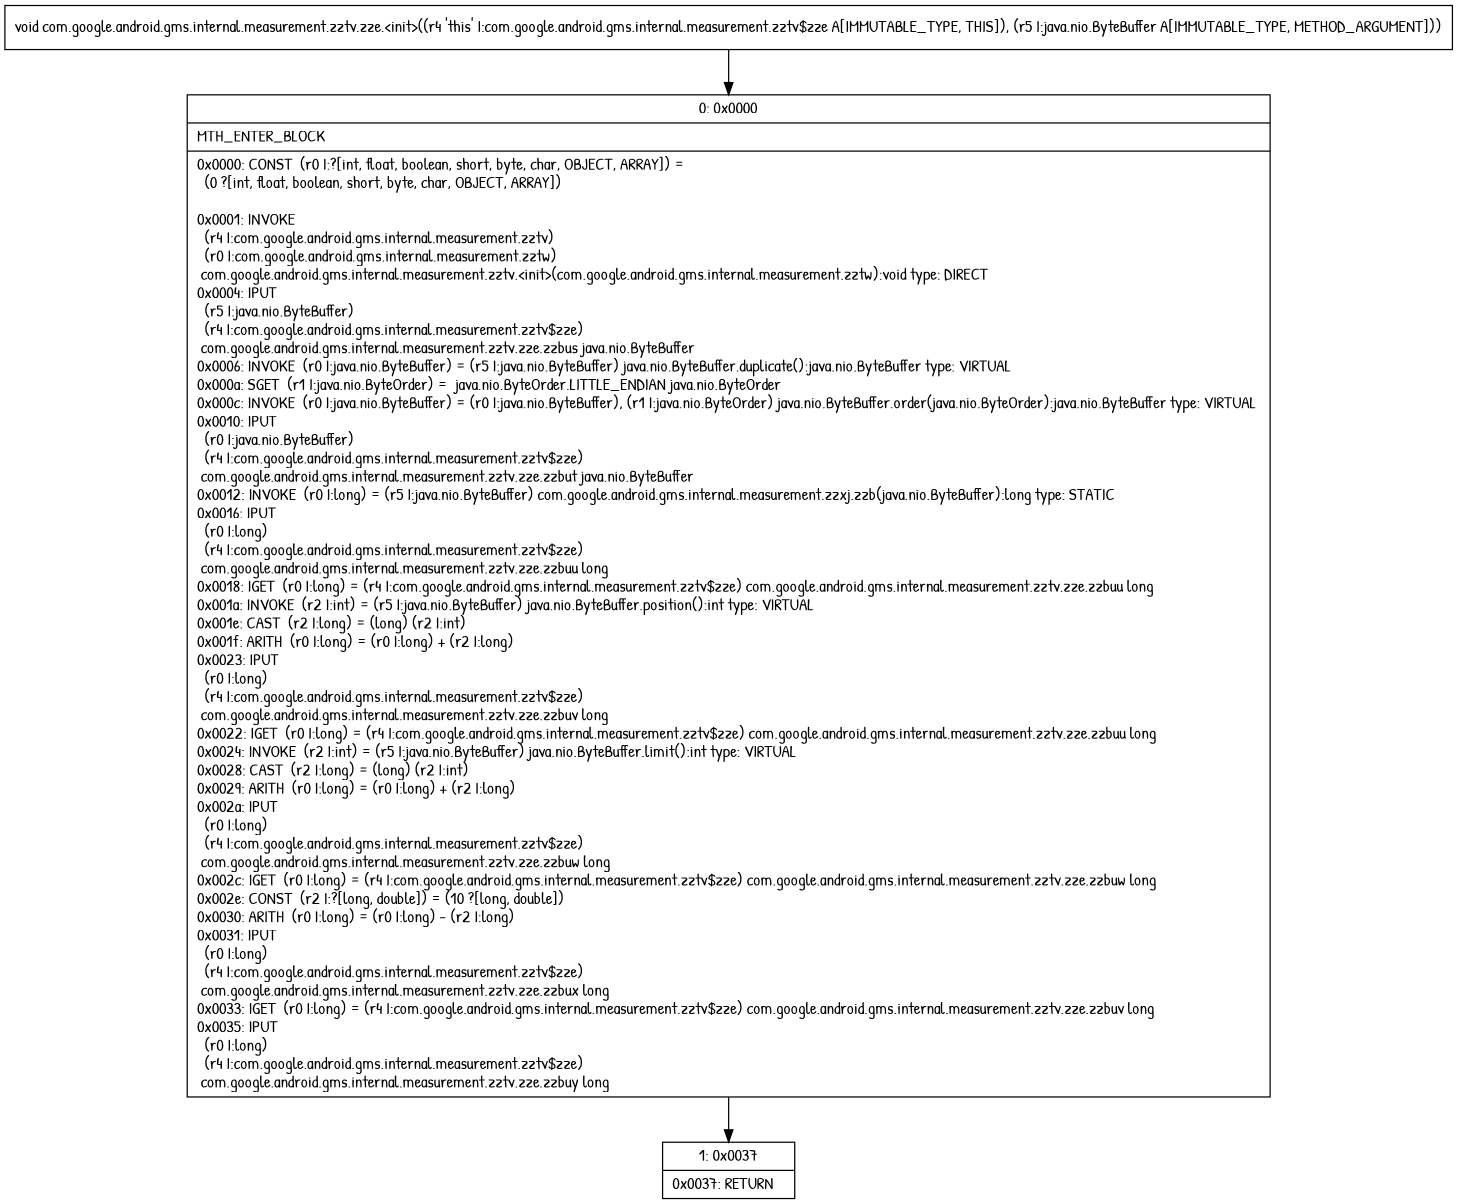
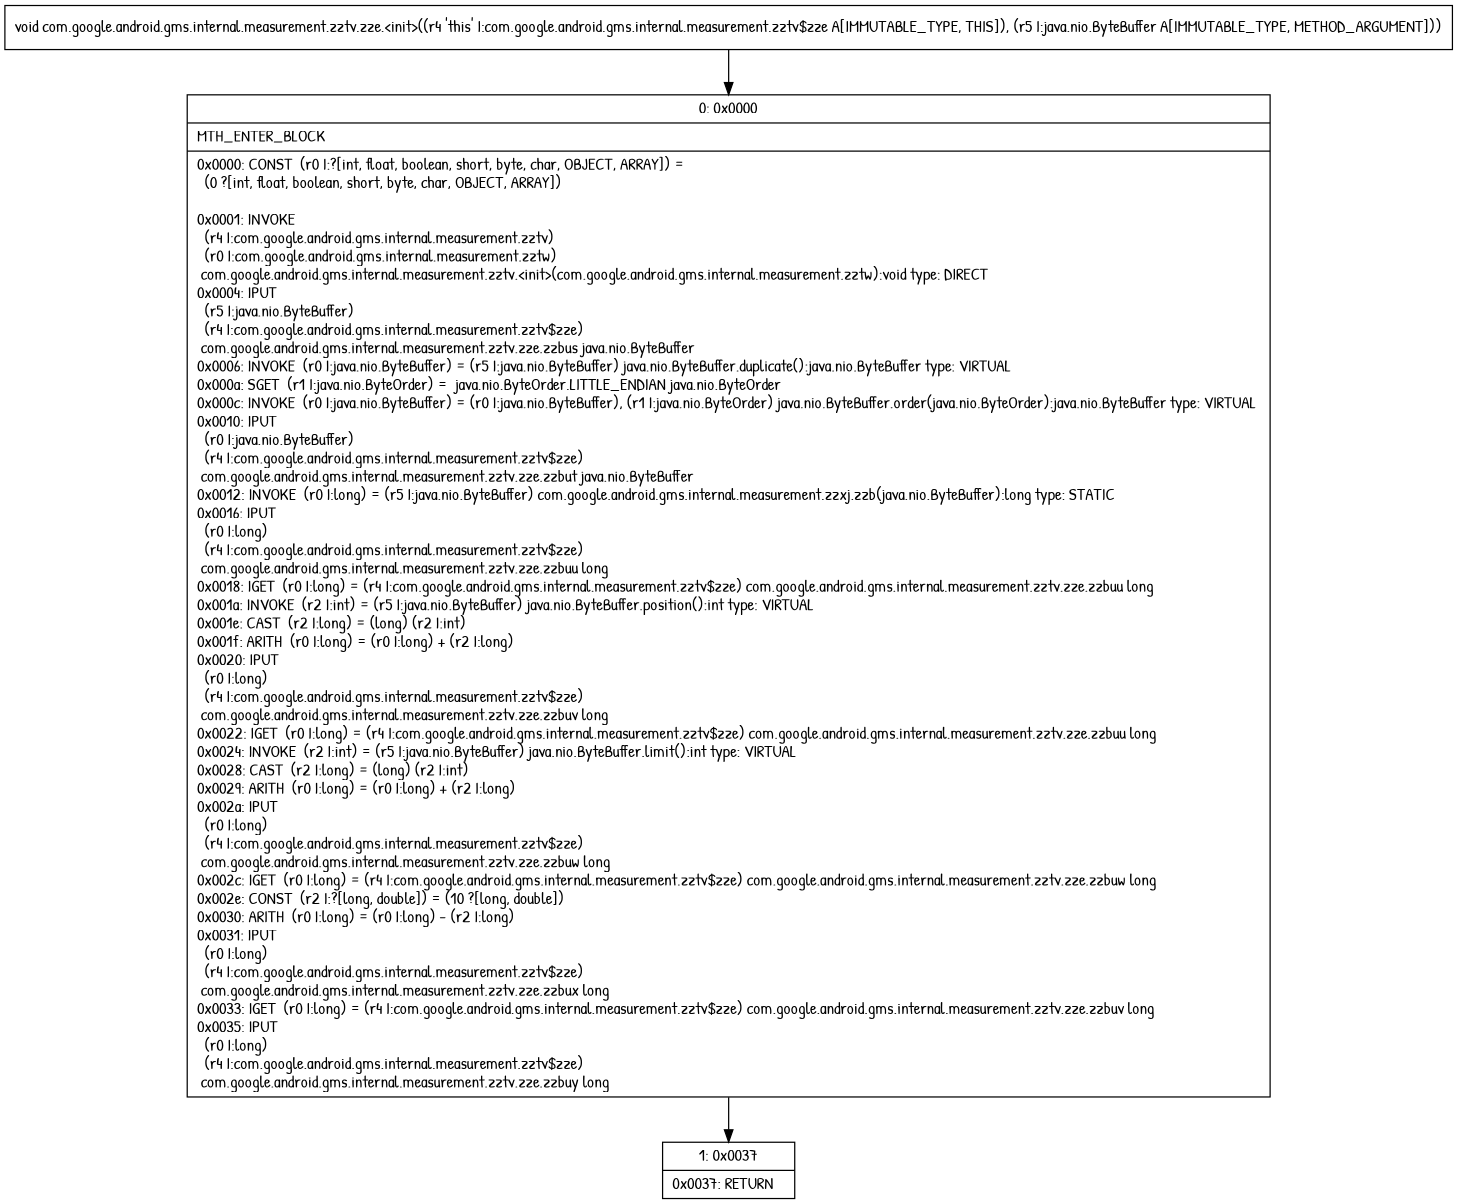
  digraph {
    fontname="Patrick Hand"
    node [shape=record fontname="Patrick Hand"]
    edge [fontname="Patrick Hand"]
-   n1 [label="{0\:\ 0x0000|MTH_ENTER_BLOCK\l|0x0000: CONST  (r0 I:?[int, float, boolean, short, byte, char, OBJECT, ARRAY]) = \l  (0 ?[int, float, boolean, short, byte, char, OBJECT, ARRAY])\l \l0x0001: INVOKE  \l  (r4 I:com.google.android.gms.internal.measurement.zztv)\l  (r0 I:com.google.android.gms.internal.measurement.zztw)\l com.google.android.gms.internal.measurement.zztv.\<init\>(com.google.android.gms.internal.measurement.zztw):void type: DIRECT \l0x0004: IPUT  \l  (r5 I:java.nio.ByteBuffer)\l  (r4 I:com.google.android.gms.internal.measurement.zztv$zze)\l com.google.android.gms.internal.measurement.zztv.zze.zzbus java.nio.ByteBuffer \l0x0006: INVOKE  (r0 I:java.nio.ByteBuffer) = (r5 I:java.nio.ByteBuffer) java.nio.ByteBuffer.duplicate():java.nio.ByteBuffer type: VIRTUAL \l0x000a: SGET  (r1 I:java.nio.ByteOrder) =  java.nio.ByteOrder.LITTLE_ENDIAN java.nio.ByteOrder \l0x000c: INVOKE  (r0 I:java.nio.ByteBuffer) = (r0 I:java.nio.ByteBuffer), (r1 I:java.nio.ByteOrder) java.nio.ByteBuffer.order(java.nio.ByteOrder):java.nio.ByteBuffer type: VIRTUAL \l0x0010: IPUT  \l  (r0 I:java.nio.ByteBuffer)\l  (r4 I:com.google.android.gms.internal.measurement.zztv$zze)\l com.google.android.gms.internal.measurement.zztv.zze.zzbut java.nio.ByteBuffer \l0x0012: INVOKE  (r0 I:long) = (r5 I:java.nio.ByteBuffer) com.google.android.gms.internal.measurement.zzxj.zzb(java.nio.ByteBuffer):long type: STATIC \l0x0016: IPUT  \l  (r0 I:long)\l  (r4 I:com.google.android.gms.internal.measurement.zztv$zze)\l com.google.android.gms.internal.measurement.zztv.zze.zzbuu long \l0x0018: IGET  (r0 I:long) = (r4 I:com.google.android.gms.internal.measurement.zztv$zze) com.google.android.gms.internal.measurement.zztv.zze.zzbuu long \l0x001a: INVOKE  (r2 I:int) = (r5 I:java.nio.ByteBuffer) java.nio.ByteBuffer.position():int type: VIRTUAL \l0x001e: CAST  (r2 I:long) = (long) (r2 I:int) \l0x001f: ARITH  (r0 I:long) = (r0 I:long) + (r2 I:long) \l0x0023: IPUT  \l  (r0 I:long)\l  (r4 I:com.google.android.gms.internal.measurement.zztv$zze)\l com.google.android.gms.internal.measurement.zztv.zze.zzbuv long \l0x0022: IGET  (r0 I:long) = (r4 I:com.google.android.gms.internal.measurement.zztv$zze) com.google.android.gms.internal.measurement.zztv.zze.zzbuu long \l0x0024: INVOKE  (r2 I:int) = (r5 I:java.nio.ByteBuffer) java.nio.ByteBuffer.limit():int type: VIRTUAL \l0x0028: CAST  (r2 I:long) = (long) (r2 I:int) \l0x0029: ARITH  (r0 I:long) = (r0 I:long) + (r2 I:long) \l0x002a: IPUT  \l  (r0 I:long)\l  (r4 I:com.google.android.gms.internal.measurement.zztv$zze)\l com.google.android.gms.internal.measurement.zztv.zze.zzbuw long \l0x002c: IGET  (r0 I:long) = (r4 I:com.google.android.gms.internal.measurement.zztv$zze) com.google.android.gms.internal.measurement.zztv.zze.zzbuw long \l0x002e: CONST  (r2 I:?[long, double]) = (10 ?[long, double]) \l0x0030: ARITH  (r0 I:long) = (r0 I:long) \- (r2 I:long) \l0x0031: IPUT  \l  (r0 I:long)\l  (r4 I:com.google.android.gms.internal.measurement.zztv$zze)\l com.google.android.gms.internal.measurement.zztv.zze.zzbux long \l0x0033: IGET  (r0 I:long) = (r4 I:com.google.android.gms.internal.measurement.zztv$zze) com.google.android.gms.internal.measurement.zztv.zze.zzbuv long \l0x0035: IPUT  \l  (r0 I:long)\l  (r4 I:com.google.android.gms.internal.measurement.zztv$zze)\l com.google.android.gms.internal.measurement.zztv.zze.zzbuy long \l}"]
+   n1 [label="{0\:\ 0x0000|MTH_ENTER_BLOCK\l|0x0000: CONST  (r0 I:?[int, float, boolean, short, byte, char, OBJECT, ARRAY]) = \l  (0 ?[int, float, boolean, short, byte, char, OBJECT, ARRAY])\l \l0x0001: INVOKE  \l  (r4 I:com.google.android.gms.internal.measurement.zztv)\l  (r0 I:com.google.android.gms.internal.measurement.zztw)\l com.google.android.gms.internal.measurement.zztv.\<init\>(com.google.android.gms.internal.measurement.zztw):void type: DIRECT \l0x0004: IPUT  \l  (r5 I:java.nio.ByteBuffer)\l  (r4 I:com.google.android.gms.internal.measurement.zztv$zze)\l com.google.android.gms.internal.measurement.zztv.zze.zzbus java.nio.ByteBuffer \l0x0006: INVOKE  (r0 I:java.nio.ByteBuffer) = (r5 I:java.nio.ByteBuffer) java.nio.ByteBuffer.duplicate():java.nio.ByteBuffer type: VIRTUAL \l0x000a: SGET  (r1 I:java.nio.ByteOrder) =  java.nio.ByteOrder.LITTLE_ENDIAN java.nio.ByteOrder \l0x000c: INVOKE  (r0 I:java.nio.ByteBuffer) = (r0 I:java.nio.ByteBuffer), (r1 I:java.nio.ByteOrder) java.nio.ByteBuffer.order(java.nio.ByteOrder):java.nio.ByteBuffer type: VIRTUAL \l0x0010: IPUT  \l  (r0 I:java.nio.ByteBuffer)\l  (r4 I:com.google.android.gms.internal.measurement.zztv$zze)\l com.google.android.gms.internal.measurement.zztv.zze.zzbut java.nio.ByteBuffer \l0x0012: INVOKE  (r0 I:long) = (r5 I:java.nio.ByteBuffer) com.google.android.gms.internal.measurement.zzxj.zzb(java.nio.ByteBuffer):long type: STATIC \l0x0016: IPUT  \l  (r0 I:long)\l  (r4 I:com.google.android.gms.internal.measurement.zztv$zze)\l com.google.android.gms.internal.measurement.zztv.zze.zzbuu long \l0x0018: IGET  (r0 I:long) = (r4 I:com.google.android.gms.internal.measurement.zztv$zze) com.google.android.gms.internal.measurement.zztv.zze.zzbuu long \l0x001a: INVOKE  (r2 I:int) = (r5 I:java.nio.ByteBuffer) java.nio.ByteBuffer.position():int type: VIRTUAL \l0x001e: CAST  (r2 I:long) = (long) (r2 I:int) \l0x001f: ARITH  (r0 I:long) = (r0 I:long) + (r2 I:long) \l0x0020: IPUT  \l  (r0 I:long)\l  (r4 I:com.google.android.gms.internal.measurement.zztv$zze)\l com.google.android.gms.internal.measurement.zztv.zze.zzbuv long \l0x0022: IGET  (r0 I:long) = (r4 I:com.google.android.gms.internal.measurement.zztv$zze) com.google.android.gms.internal.measurement.zztv.zze.zzbuu long \l0x0024: INVOKE  (r2 I:int) = (r5 I:java.nio.ByteBuffer) java.nio.ByteBuffer.limit():int type: VIRTUAL \l0x0028: CAST  (r2 I:long) = (long) (r2 I:int) \l0x0029: ARITH  (r0 I:long) = (r0 I:long) + (r2 I:long) \l0x002a: IPUT  \l  (r0 I:long)\l  (r4 I:com.google.android.gms.internal.measurement.zztv$zze)\l com.google.android.gms.internal.measurement.zztv.zze.zzbuw long \l0x002c: IGET  (r0 I:long) = (r4 I:com.google.android.gms.internal.measurement.zztv$zze) com.google.android.gms.internal.measurement.zztv.zze.zzbuw long \l0x002e: CONST  (r2 I:?[long, double]) = (10 ?[long, double]) \l0x0030: ARITH  (r0 I:long) = (r0 I:long) \- (r2 I:long) \l0x0031: IPUT  \l  (r0 I:long)\l  (r4 I:com.google.android.gms.internal.measurement.zztv$zze)\l com.google.android.gms.internal.measurement.zztv.zze.zzbux long \l0x0033: IGET  (r0 I:long) = (r4 I:com.google.android.gms.internal.measurement.zztv$zze) com.google.android.gms.internal.measurement.zztv.zze.zzbuv long \l0x0035: IPUT  \l  (r0 I:long)\l  (r4 I:com.google.android.gms.internal.measurement.zztv$zze)\l com.google.android.gms.internal.measurement.zztv.zze.zzbuy long \l}"]
    n2 [label="{1\:\ 0x0037|0x0037: RETURN   \l}"]
    n3 [label="{void com.google.android.gms.internal.measurement.zztv.zze.\<init\>((r4 'this' I:com.google.android.gms.internal.measurement.zztv$zze A[IMMUTABLE_TYPE, THIS]), (r5 I:java.nio.ByteBuffer A[IMMUTABLE_TYPE, METHOD_ARGUMENT])) }"]
    n1 -> n2
    n3 -> n1
  }
